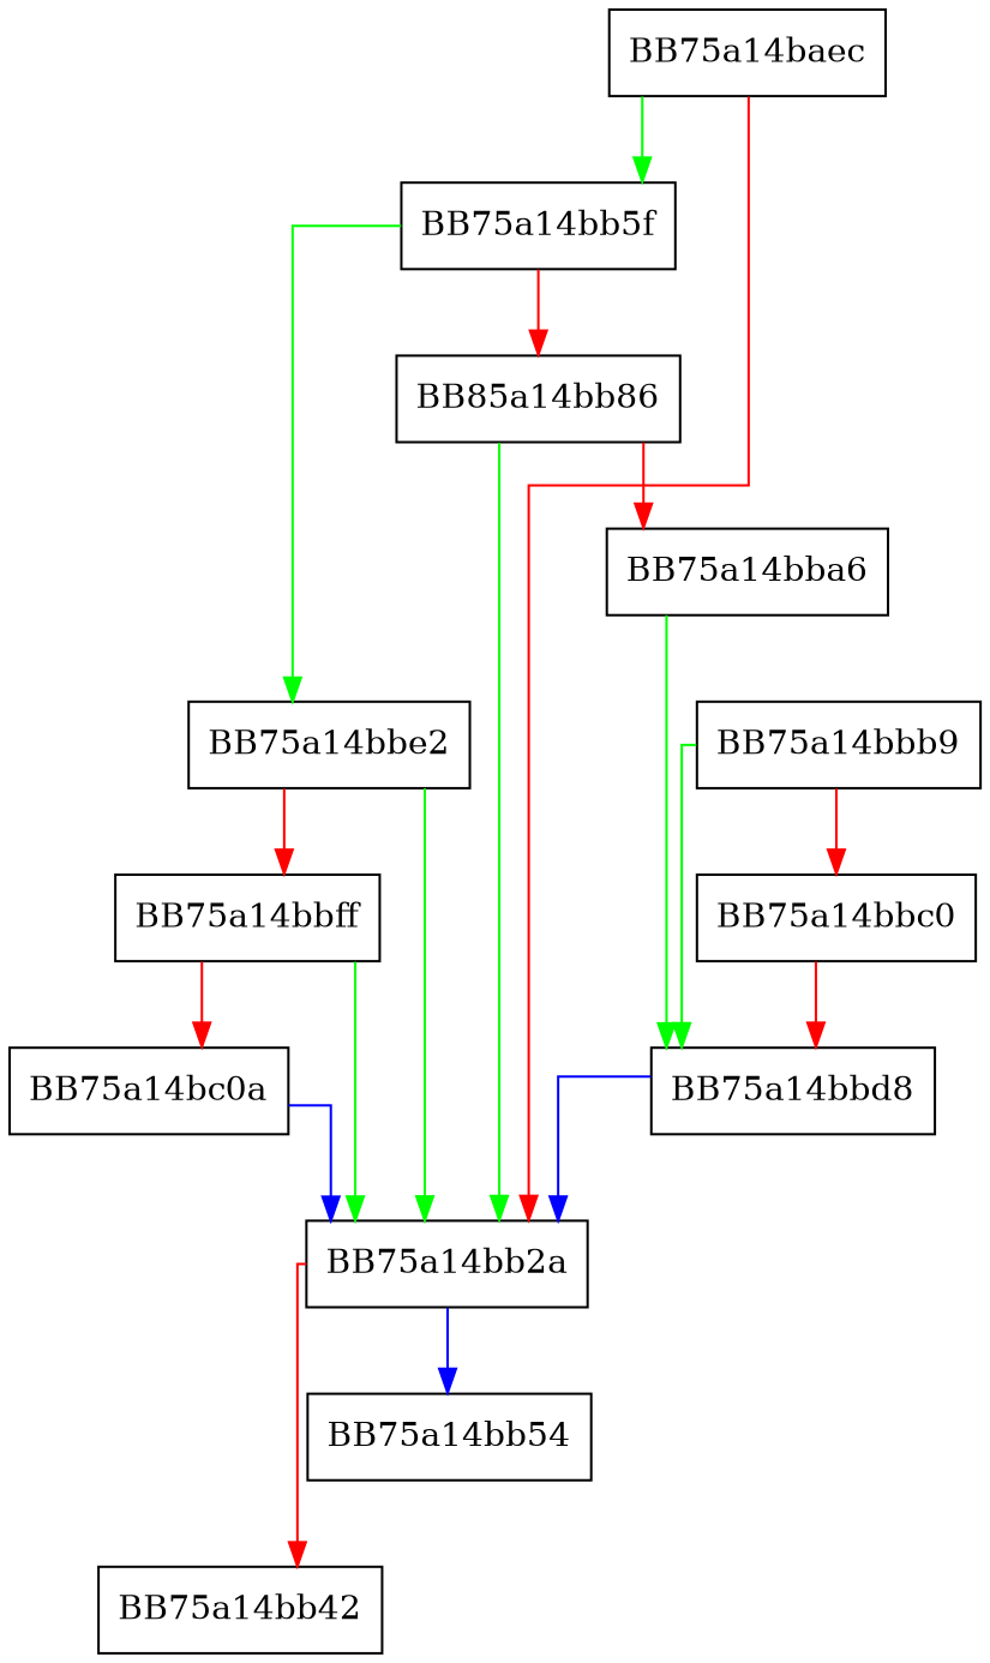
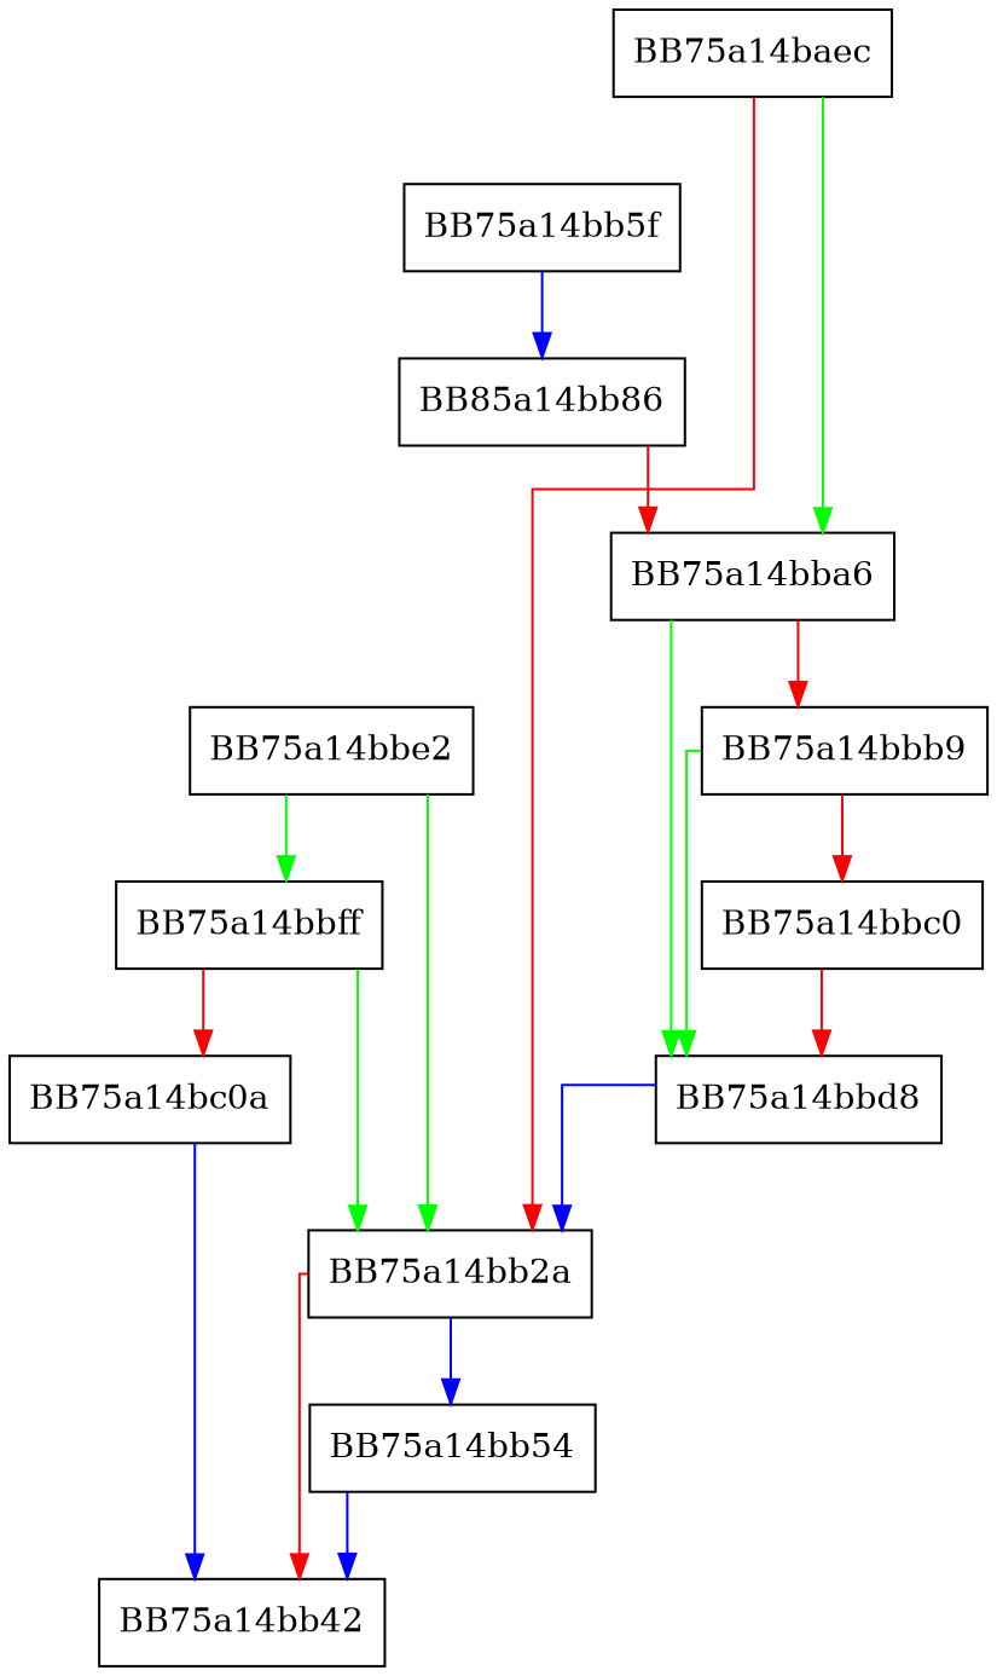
  digraph {
    splines=ortho
    node [shape=box]
    edge [color=red]
    BB75a14baec
    BB75a14bb5f
    BB75a14bb2a
    BB75a14bbe2
    n5 [label=BB85a14bb86]
    BB75a14bb54
    BB75a14bb42
    BB75a14bbff
    BB75a14bba6
    BB75a14bc0a
    BB75a14bbd8
    BB75a14bbb9
    BB75a14bbc0
-   BB75a14baec -> BB75a14bb5f [color=green]
+   BB75a14baec -> BB75a14bba6 [color=green]
    BB75a14baec -> BB75a14bb2a
-   BB75a14bb5f -> BB75a14bbe2 [color=green]
-   BB75a14bb5f -> n5
+   BB75a14bb5f -> n5 [color=blue]
    BB75a14bb2a -> BB75a14bb54 [color=blue]
    BB75a14bb2a -> BB75a14bb42
    BB75a14bbe2 -> BB75a14bb2a [color=green]
-   BB75a14bbe2 -> BB75a14bbff
-   n5 -> BB75a14bb2a [color=green]
+   BB75a14bbe2 -> BB75a14bbff [color=green]
    n5 -> BB75a14bba6
+   BB75a14bb54 -> BB75a14bb42 [color=blue]
    BB75a14bbff -> BB75a14bb2a [color=green]
    BB75a14bbff -> BB75a14bc0a
    BB75a14bba6 -> BB75a14bbd8 [color=green]
-   BB75a14bc0a -> BB75a14bb2a [color=blue]
+   BB75a14bba6 -> BB75a14bbb9
+   BB75a14bc0a -> BB75a14bb42 [color=blue]
    BB75a14bbd8 -> BB75a14bb2a [color=blue]
    BB75a14bbb9 -> BB75a14bbd8 [color=green]
    BB75a14bbb9 -> BB75a14bbc0
    BB75a14bbc0 -> BB75a14bbd8
  }
